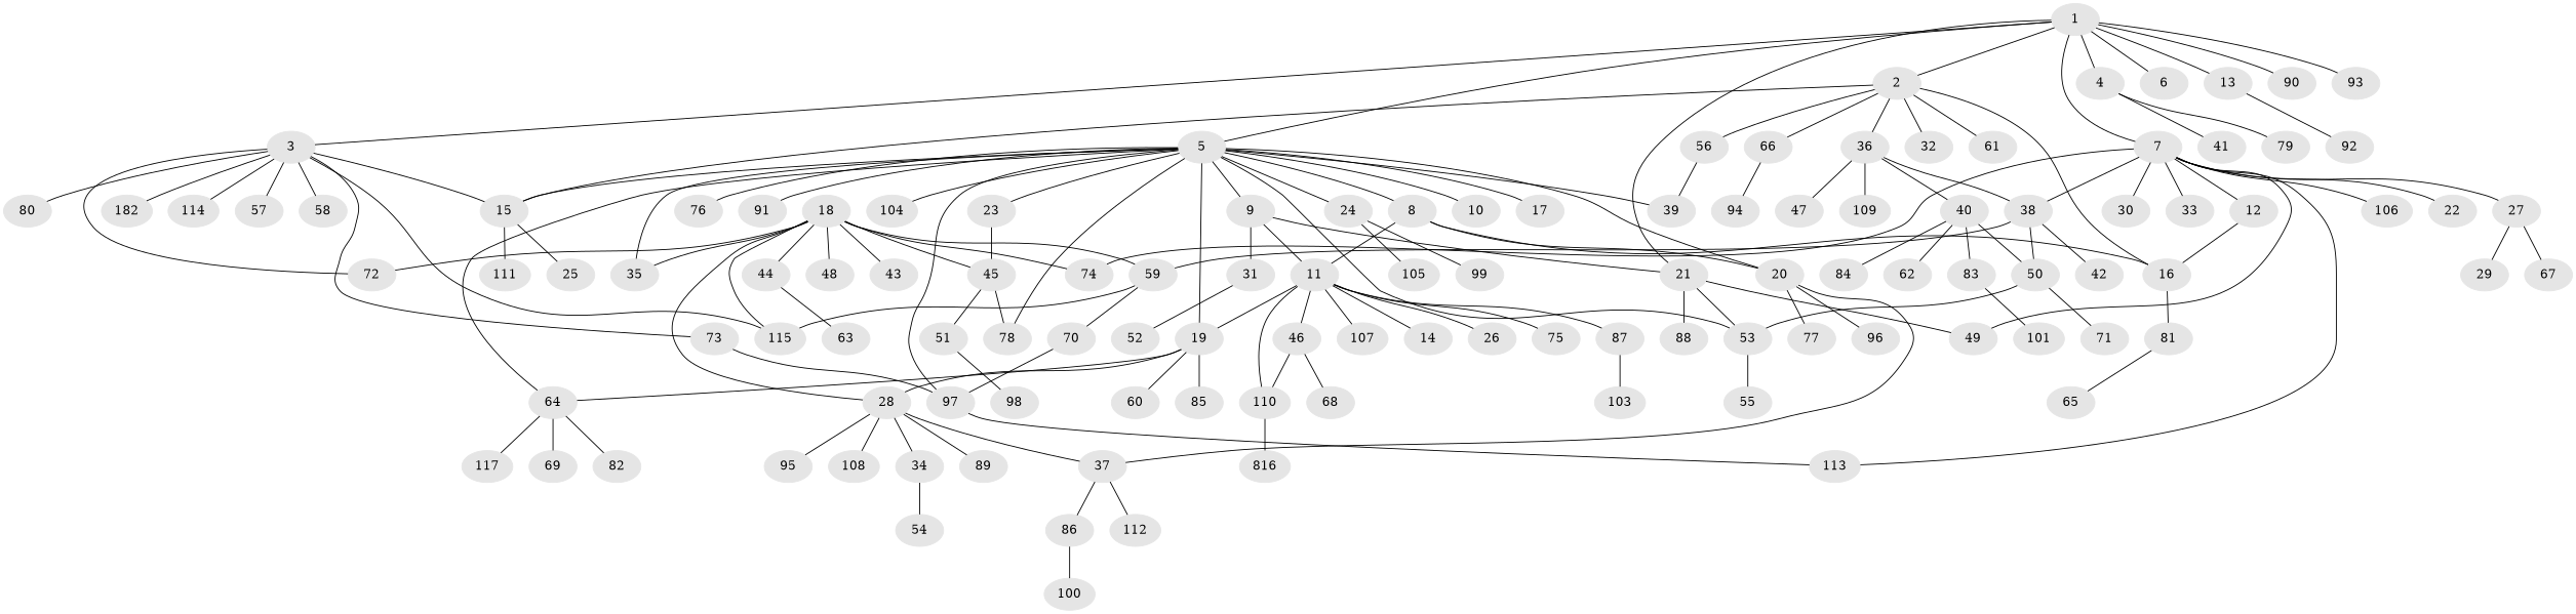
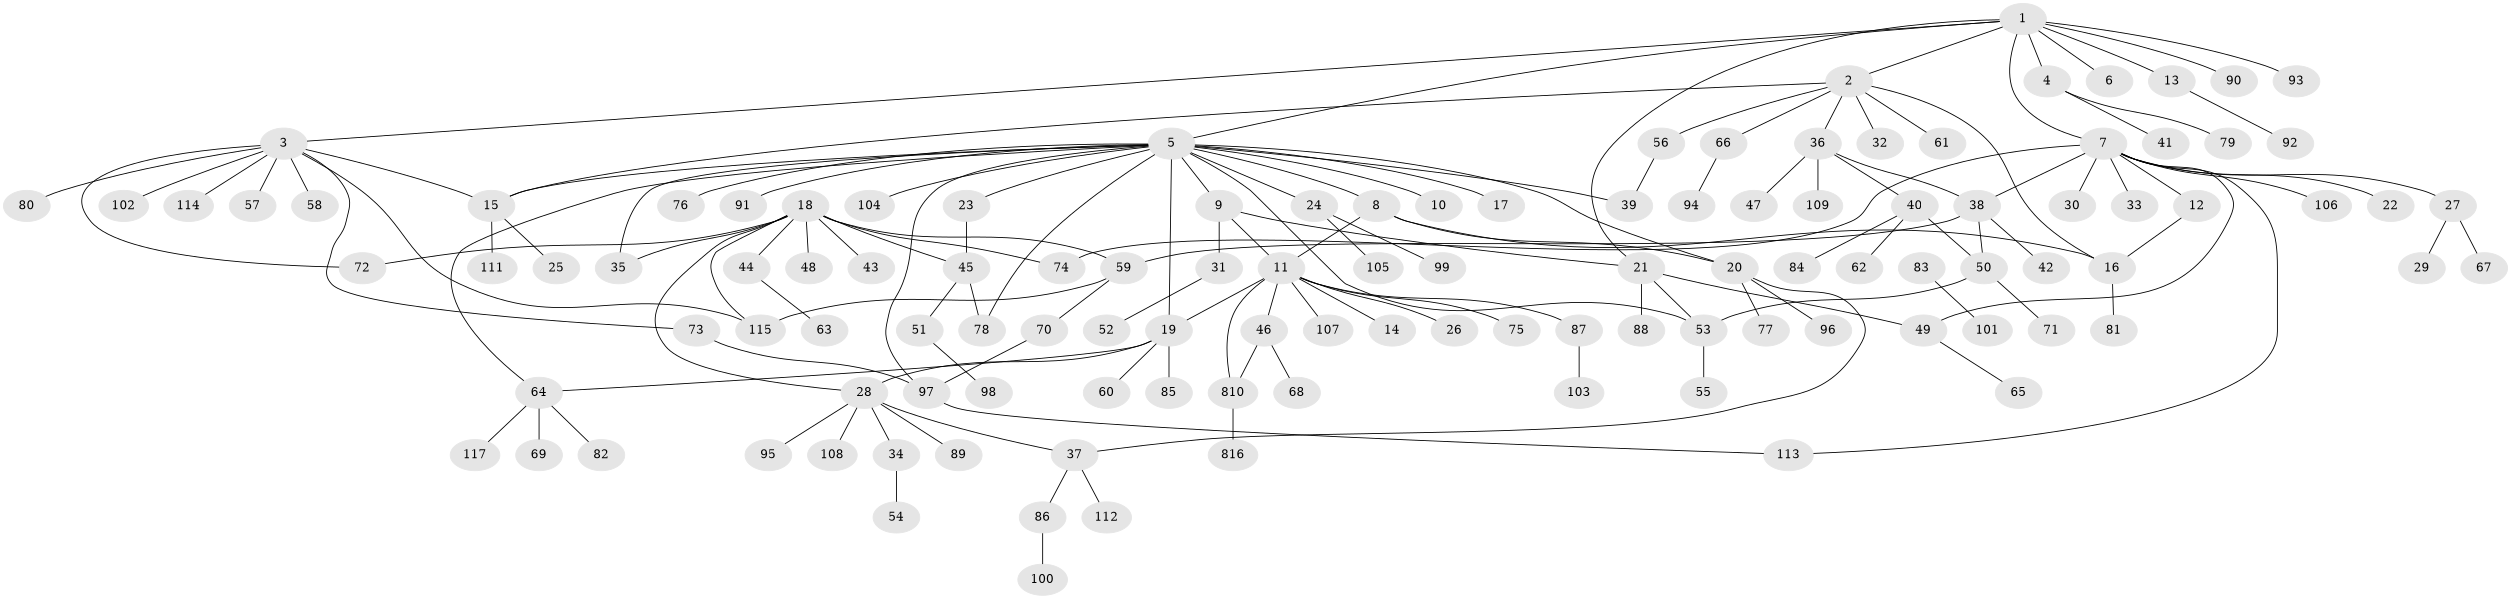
  graph {
    node [color=gray90 style=filled]
    1
    2
    3
    4
    5
    6
    7
    13
    21
    90
    93
    15
    16
    32
    36
    56
    61
    66
    57
    58
    72
    73
    80
-   102 [label=182]
+   102
    114
    115
    41
    79
    39
    8
    9
    10
    17
    19
    20
    23
    24
    35
    53
    64
    76
    78
    91
    97
    104
    12
    22
    27
    30
    33
    38
    49
    74
    106
    113
    92
    88
    25
    111
    81
    40
    47
    109
    94
    11
    31
    28
    60
    85
    37
    77
    96
    45
    99
    105
    55
    69
    82
    117
    18
    43
    44
    48
    59
    29
    67
    42
    50
    65
    14
    26
    46
    75
    87
    107
-   110
+   110 [label=810]
    52
    68
    103
    n100 [label=816]
    34
    89
    95
    108
    63
    51
    70
    86
    112
    54
    62
    83
    84
    100
    71
    101
    98
    1 -- 2
    1 -- 3
    1 -- 4
    1 -- 5
    1 -- 6
    1 -- 7
    1 -- 13
    1 -- 21
    1 -- 90
    1 -- 93
    2 -- 15
    2 -- 16
    2 -- 32
    2 -- 36
    2 -- 56
    2 -- 61
    2 -- 66
    3 -- 15
    3 -- 57
    3 -- 58
    3 -- 72
    3 -- 73
    3 -- 80
    3 -- 102
    3 -- 114
    3 -- 115
    4 -- 41
    4 -- 79
    5 -- 15
    5 -- 39
    5 -- 8
    5 -- 9
    5 -- 10
    5 -- 17
    5 -- 19
    5 -- 20
    5 -- 23
    5 -- 24
    5 -- 35
    5 -- 53
    5 -- 64
    5 -- 76
    5 -- 78
    5 -- 91
    5 -- 97
    5 -- 104
    7 -- 12
    7 -- 22
    7 -- 27
    7 -- 30
    7 -- 33
    7 -- 38
    7 -- 49
    7 -- 74
    7 -- 106
    7 -- 113
    13 -- 92
    21 -- 53
    21 -- 49
    21 -- 88
    15 -- 25
    15 -- 111
    16 -- 81
    36 -- 38
    36 -- 40
    36 -- 47
    36 -- 109
    56 -- 39
    66 -- 94
    73 -- 97
    8 -- 16
    8 -- 20
    8 -- 11
    9 -- 21
    9 -- 11
    9 -- 31
    19 -- 64
    19 -- 28
    19 -- 60
    19 -- 85
    20 -- 37
    20 -- 77
    20 -- 96
    23 -- 45
    24 -- 99
    24 -- 105
    53 -- 55
    64 -- 69
    64 -- 82
    64 -- 117
    97 -- 113
    12 -- 16
    27 -- 29
    27 -- 67
    38 -- 59
    38 -- 42
    38 -- 50
-   81 -- 65
+   49 -- 65
    40 -- 50
    40 -- 62
-   40 -- 83
    40 -- 84
    11 -- 19
    11 -- 14
    11 -- 26
    11 -- 46
    11 -- 75
    11 -- 87
    11 -- 107
    11 -- 110
    31 -- 52
    28 -- 37
    28 -- 34
    28 -- 89
    28 -- 95
    28 -- 108
    37 -- 86
    37 -- 112
    45 -- 78
    45 -- 51
    18 -- 72
    18 -- 115
    18 -- 35
    18 -- 74
    18 -- 28
    18 -- 45
    18 -- 43
    18 -- 44
    18 -- 48
    18 -- 59
    44 -- 63
    59 -- 115
    59 -- 70
    50 -- 53
    50 -- 71
    46 -- 110
    46 -- 68
    87 -- 103
    110 -- n100
    34 -- 54
    51 -- 98
    70 -- 97
    86 -- 100
    83 -- 101
  }
